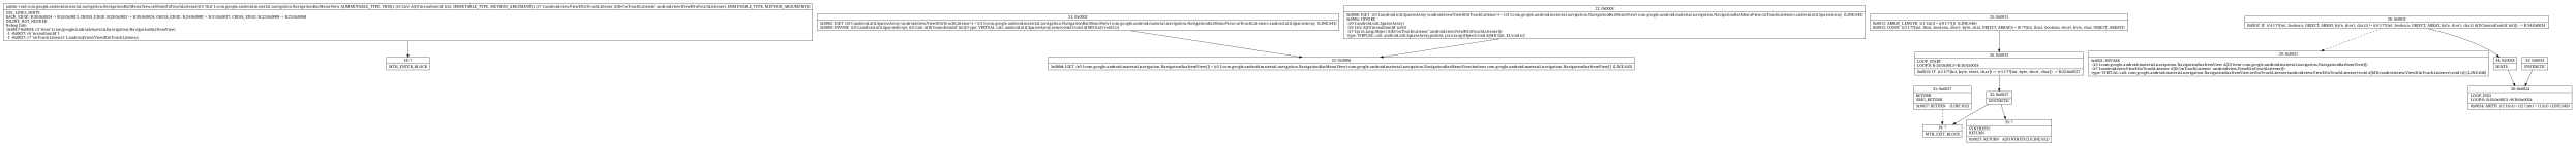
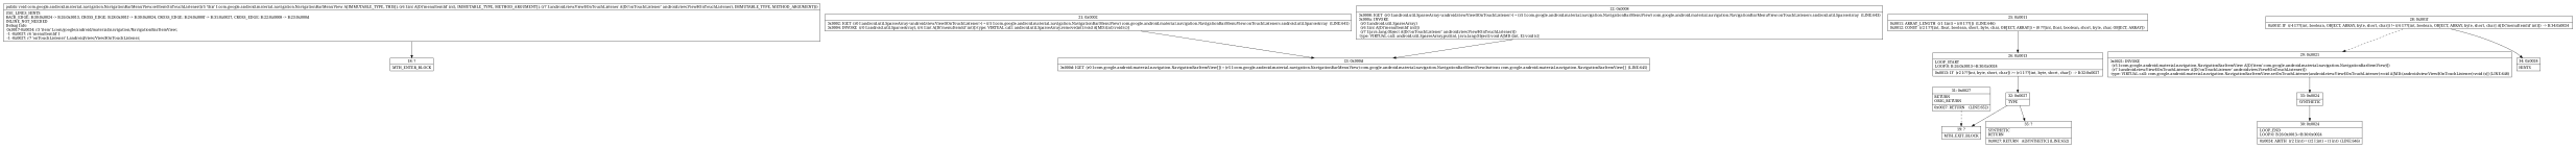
  digraph {
    fontname="Noto Serif"
    node [fontname="Noto Serif" shape=record]
    edge [fontname="Noto Serif"]
    n1 [label="{18\:\ ?|MTH_ENTER_BLOCK\l}"]
    n2 [label="{21\:\ 0x0002|0x0002: IGET  (r0 I:android.util.SparseArray\<android.view.View$OnTouchListener\>) = (r5 I:com.google.android.material.navigation.NavigationBarMenuView) com.google.android.material.navigation.NavigationBarMenuView.onTouchListeners android.util.SparseArray  (LINE:641)\l0x0004: INVOKE  (r0 I:android.util.SparseArray), (r6 I:int A[D('menuItemId' int)]) type: VIRTUAL call: android.util.SparseArray.remove(int):void A[MD:(int):void (c)]\l}"]
    n3 [label="{23\:\ 0x000d|0x000d: IGET  (r0 I:com.google.android.material.navigation.NavigationBarItemView[]) = (r5 I:com.google.android.material.navigation.NavigationBarMenuView) com.google.android.material.navigation.NavigationBarMenuView.buttons com.google.android.material.navigation.NavigationBarItemView[]  (LINE:645)\l}"]
    n4 [label="{22\:\ 0x0008|0x0008: IGET  (r0 I:android.util.SparseArray\<android.view.View$OnTouchListener\>) = (r5 I:com.google.android.material.navigation.NavigationBarMenuView) com.google.android.material.navigation.NavigationBarMenuView.onTouchListeners android.util.SparseArray  (LINE:643)\l0x000a: INVOKE  \l  (r0 I:android.util.SparseArray)\l  (r6 I:int A[D('menuItemId' int)])\l  (r7 I:java.lang.Object A[D('onTouchListener' android.view.View$OnTouchListener)])\l type: VIRTUAL call: android.util.SparseArray.put(int, java.lang.Object):void A[MD:(int, E):void (c)]\l}"]
    n5 [label="{25\:\ 0x0011|0x0011: ARRAY_LENGTH  (r1 I:int) = (r0 I:??[])  (LINE:646)\l0x0012: CONST  (r2 I:??[int, float, boolean, short, byte, char, OBJECT, ARRAY]) = (0 ??[int, float, boolean, short, byte, char, OBJECT, ARRAY]) \l}"]
    n6 [label="{26\:\ 0x0013|LOOP_START\lLOOP:0: B:26:0x0013\-\>B:30:0x0024\l|0x0013: IF  (r2 I:??[int, byte, short, char]) \>= (r1 I:??[int, byte, short, char])  \-\> B:32:0x0027 \l}"]
    n7 [label="{31\:\ 0x0027|RETURN\lORIG_RETURN\l|0x0027: RETURN    (LINE:652)\l}"]
    n8 [label="{19\:\ ?|MTH_EXIT_BLOCK\l}"]
-   n9 [label="{32\:\ 0x0027|SYNTHETIC\l}"]
+   n9 [label="{32\:\ 0x0027|TYPE\l}"]
    n10 [label="{35\:\ ?|SYNTHETIC\lRETURN\l|0x0027: RETURN   A[SYNTHETIC] (LINE:652)\l}"]
    n11 [label="{28\:\ 0x001f|0x001f: IF  (r4 I:??[int, boolean, OBJECT, ARRAY, byte, short, char]) != (r6 I:??[int, boolean, OBJECT, ARRAY, byte, short, char] A[D('menuItemId' int)])  \-\> B:34:0x0024 \l}"]
    n12 [label="{29\:\ 0x0021|0x0021: INVOKE  \l  (r3 I:com.google.android.material.navigation.NavigationBarItemView A[D('item' com.google.android.material.navigation.NavigationBarItemView)])\l  (r7 I:android.view.View$OnTouchListener A[D('onTouchListener' android.view.View$OnTouchListener)])\l type: VIRTUAL call: com.google.android.material.navigation.NavigationBarItemView.setOnTouchListener(android.view.View$OnTouchListener):void A[MD:(android.view.View$OnTouchListener):void (s)] (LINE:648)\l}"]
    n13 [label="{34\:\ 0x0024|HINTS\l}"]
    n14 [label="{33\:\ 0x0024|SYNTHETIC\l}"]
    n15 [label="{30\:\ 0x0024|LOOP_END\lLOOP:0: B:26:0x0013\-\>B:30:0x0024\l|0x0024: ARITH  (r2 I:int) = (r2 I:int) + (1 int)  (LINE:646)\l}"]
    n16 [label="{public void com.google.android.material.navigation.NavigationBarMenuView.setItemOnTouchListener((r5 'this' I:com.google.android.material.navigation.NavigationBarMenuView A[IMMUTABLE_TYPE, THIS]), (r6 I:int A[D('menuItemId' int), IMMUTABLE_TYPE, METHOD_ARGUMENT]), (r7 I:android.view.View$OnTouchListener A[D('onTouchListener' android.view.View$OnTouchListener), IMMUTABLE_TYPE, METHOD_ARGUMENT]))  | USE_LINES_HINTS\lBACK_EDGE: B:30:0x0024 \-\> B:26:0x0013, CROSS_EDGE: B:28:0x001f \-\> B:30:0x0024, CROSS_EDGE: B:24:0x000f \-\> B:31:0x0027, CROSS_EDGE: B:22:0x0008 \-\> B:23:0x000d\lINLINE_NOT_NEEDED\lDebug Info:\l  0x0017\-0x0024: r3 'item' Lcom\/google\/android\/material\/navigation\/NavigationBarItemView;\l  \-1 \-0x0027: r6 'menuItemId' I\l  \-1 \-0x0027: r7 'onTouchListener' Landroid\/view\/View$OnTouchListener;\l}"]
    n2 -> n3
    n4 -> n3
    n5 -> n6
    n6 -> n9
    n7 -> n8 [style=dashed]
    n9 -> n8
    n9 -> n10
    n11 -> n12 [style=dashed]
    n11 -> n13
-   n13 -> n15
+   n12 -> n14
    n14 -> n15
    n16 -> n1
  }
